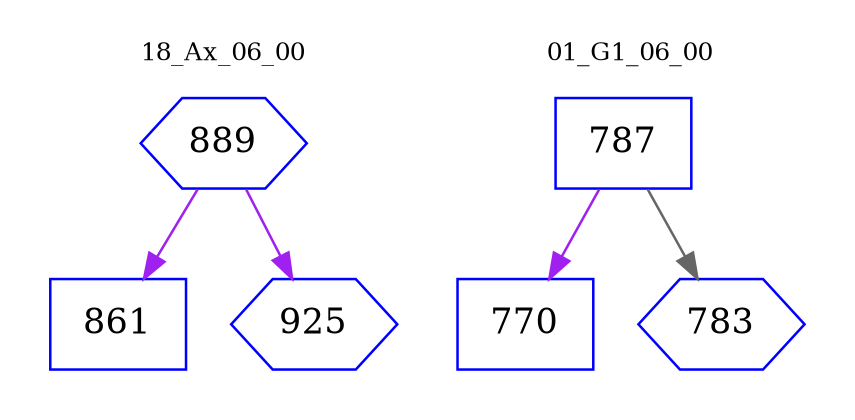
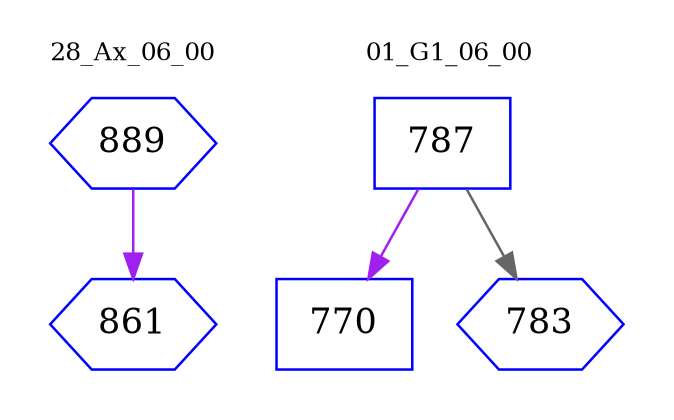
  digraph {
    node [color=blue shape=hexagon]
    edge [color=purple]
    n1 [label=889]
-   n2 [label=861 shape=box]
-   n3 [label=925]
+   n2 [label=861]
    n4 [label=787 shape=box]
    n5 [label=770 shape=box]
    n6 [label=783]
    subgraph cluster_1 {
      color=white
      fontsize=10
-     label="18_Ax_06_00"
+     label="28_Ax_06_00"
      n1
      n2
-     n3
    }
    subgraph cluster_2 {
      color=white
      fontsize=10
      label="01_G1_06_00"
      n4
      n5
      n6
    }
    n1 -> n2
-   n1 -> n3
    n4 -> n5
    n4 -> n6 [color=gray40]
  }
